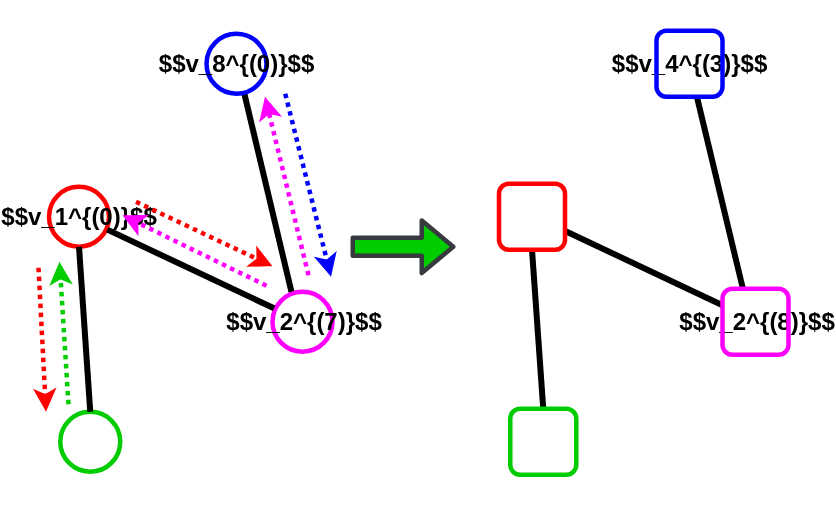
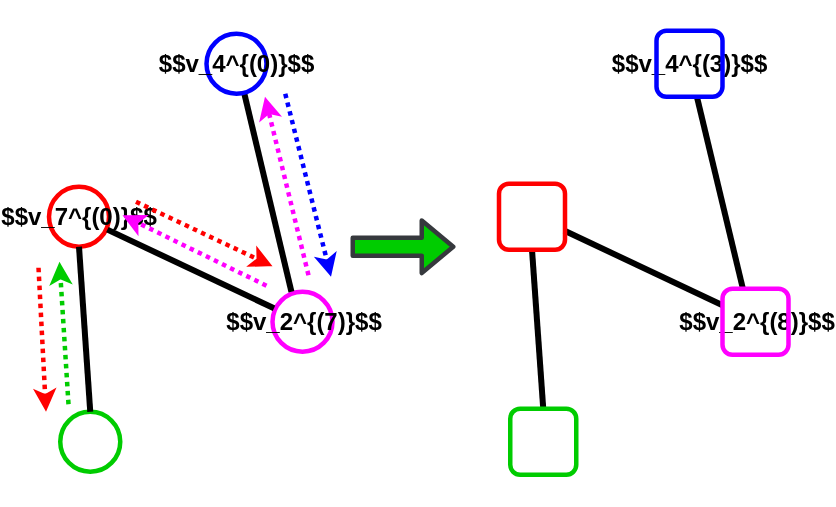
  <mxCell id="0" />
  <mxCell id="1" parent="0" />
  <mxCell id="2" value="$$v_2^{(8)}$$" style="text;html=1;fillColor=none;align=center;verticalAlign=middle;whiteSpace=wrap;rounded=0;fontStyle=1;fontSize=16;strokeWidth=4;" parent="1" vertex="1"><mxGeometry x="486.5" y="204" width="25" height="20" as="geometry" /></mxCell>
  <mxCell id="3" value="" style="ellipse;whiteSpace=wrap;html=1;aspect=fixed;fillColor=none;strokeWidth=3;strokeColor=#FF00FF;" parent="1" vertex="1"><mxGeometry x="176" y="194" width="40" height="40" as="geometry" /></mxCell>
  <mxCell id="4" value="$$v_2^{(7)}$$" style="text;html=1;fillColor=none;align=center;verticalAlign=middle;whiteSpace=wrap;rounded=0;fontStyle=1;fontSize=16;strokeWidth=4;" parent="1" vertex="1"><mxGeometry x="184.5" y="204" width="25" height="20" as="geometry" /></mxCell>
  <mxCell id="5" value="" style="ellipse;whiteSpace=wrap;html=1;aspect=fixed;fillColor=none;strokeWidth=3;strokeColor=#00CC00;" parent="1" vertex="1"><mxGeometry x="34.5" y="274" width="40" height="40" as="geometry" /></mxCell>
  <mxCell id="6" value="" style="ellipse;whiteSpace=wrap;html=1;aspect=fixed;fillColor=none;strokeWidth=3;strokeColor=#FF0000;" parent="1" vertex="1"><mxGeometry x="27" y="124" width="40" height="40" as="geometry" /></mxCell>
  <mxCell id="7" value="" style="endArrow=none;html=1;strokeWidth=4;entryX=0.022;entryY=0.263;entryDx=0;entryDy=0;entryPerimeter=0;exitX=0.973;exitY=0.715;exitDx=0;exitDy=0;exitPerimeter=0;" parent="1" source="6" target="3" edge="1"><mxGeometry width="50" height="50" relative="1" as="geometry"><mxPoint x="67" y="154" as="sourcePoint" /><mxPoint x="177" y="204" as="targetPoint" /><Array as="points"><mxPoint x="177" y="205" /></Array></mxGeometry></mxCell>
- <mxCell id="8" value="$$v_1^{(0)}$$" style="text;html=1;fillColor=none;align=center;verticalAlign=middle;whiteSpace=wrap;rounded=0;fontStyle=1;fontSize=16;strokeWidth=4;" parent="1" vertex="1"><mxGeometry x="34.5" y="134" width="25" height="20" as="geometry" /></mxCell>
+ <mxCell id="8" value="$$v_7^{(0)}$$" style="text;html=1;fillColor=none;align=center;verticalAlign=middle;whiteSpace=wrap;rounded=0;fontStyle=1;fontSize=16;strokeWidth=4;" parent="1" vertex="1"><mxGeometry x="34.5" y="134" width="25" height="20" as="geometry" /></mxCell>
  <mxCell id="9" value="" style="endArrow=none;html=1;fontSize=16;strokeWidth=4;entryX=0.5;entryY=1;entryDx=0;entryDy=0;exitX=0.5;exitY=0;exitDx=0;exitDy=0;" parent="1" source="5" target="6" edge="1"><mxGeometry width="50" height="50" relative="1" as="geometry"><mxPoint x="54.3" y="244" as="sourcePoint" /><mxPoint x="54.3" y="174" as="targetPoint" /></mxGeometry></mxCell>
  <mxCell id="10" value="" style="endArrow=none;html=1;strokeWidth=4;entryX=0.022;entryY=0.263;entryDx=0;entryDy=0;entryPerimeter=0;" parent="1" edge="1"><mxGeometry width="50" height="50" relative="1" as="geometry"><mxPoint x="157" y="61" as="sourcePoint" /><mxPoint x="188.5" y="193.52" as="targetPoint" /><Array as="points"><mxPoint x="188.62" y="194" /></Array></mxGeometry></mxCell>
  <mxCell id="11" value="" style="ellipse;whiteSpace=wrap;html=1;aspect=fixed;fillColor=none;strokeWidth=3;strokeColor=#0000FF;" parent="1" vertex="1"><mxGeometry x="132" y="22" width="40" height="40" as="geometry" /></mxCell>
- <mxCell id="12" value="$$v_8^{(0)}$$" style="text;html=1;fillColor=none;align=center;verticalAlign=middle;whiteSpace=wrap;rounded=0;fontStyle=1;fontSize=16;strokeWidth=4;" parent="1" vertex="1"><mxGeometry x="139.5" y="32" width="25" height="20" as="geometry" /></mxCell>
+ <mxCell id="12" value="$$v_4^{(0)}$$" style="text;html=1;fillColor=none;align=center;verticalAlign=middle;whiteSpace=wrap;rounded=0;fontStyle=1;fontSize=16;strokeWidth=4;" parent="1" vertex="1"><mxGeometry x="139.5" y="32" width="25" height="20" as="geometry" /></mxCell>
  <mxCell id="13" value="" style="endArrow=classic;html=1;strokeWidth=3;dashed=1;dashPattern=1 1;strokeColor=#00CC00;" parent="1" edge="1"><mxGeometry width="50" height="50" relative="1" as="geometry"><mxPoint x="40" y="269" as="sourcePoint" /><mxPoint x="34" y="174" as="targetPoint" /></mxGeometry></mxCell>
  <mxCell id="14" value="" style="endArrow=classic;html=1;strokeWidth=3;dashed=1;dashPattern=1 1;strokeColor=#FF00FF;" parent="1" edge="1"><mxGeometry width="50" height="50" relative="1" as="geometry"><mxPoint x="172" y="190" as="sourcePoint" /><mxPoint x="76" y="143" as="targetPoint" /></mxGeometry></mxCell>
  <mxCell id="15" value="" style="endArrow=none;html=1;strokeWidth=4;entryX=0;entryY=0.25;entryDx=0;entryDy=0;exitX=0.986;exitY=0.708;exitDx=0;exitDy=0;exitPerimeter=0;" parent="1" target="22" edge="1" source="20"><mxGeometry width="50" height="50" relative="1" as="geometry"><mxPoint x="367.92" y="152.6" as="sourcePoint" /><mxPoint x="478.88" y="204.52" as="targetPoint" /><Array as="points" /></mxGeometry></mxCell>
  <mxCell id="16" value="" style="endArrow=none;html=1;fontSize=16;strokeWidth=4;entryX=0.5;entryY=1;entryDx=0;entryDy=0;exitX=0.5;exitY=0;exitDx=0;exitDy=0;" parent="1" source="21" edge="1" target="20"><mxGeometry width="50" height="50" relative="1" as="geometry"><mxPoint x="356.5" y="274" as="sourcePoint" /><mxPoint x="349" y="164" as="targetPoint" /></mxGeometry></mxCell>
  <mxCell id="17" value="" style="endArrow=none;html=1;strokeWidth=4;entryX=0.308;entryY=-0.005;entryDx=0;entryDy=0;entryPerimeter=0;exitX=0.612;exitY=1.001;exitDx=0;exitDy=0;exitPerimeter=0;" parent="1" edge="1" target="22" source="23"><mxGeometry width="50" height="50" relative="1" as="geometry"><mxPoint x="459" y="61" as="sourcePoint" /><mxPoint x="490.5" y="193.52" as="targetPoint" /><Array as="points" /></mxGeometry></mxCell>
  <mxCell id="18" value="$$v_4^{(3)}$$" style="text;html=1;fillColor=none;align=center;verticalAlign=middle;whiteSpace=wrap;rounded=0;fontStyle=1;fontSize=16;strokeWidth=4;" parent="1" vertex="1"><mxGeometry x="441.5" y="32" width="25" height="20" as="geometry" /></mxCell>
  <mxCell id="19" value="" style="shape=flexArrow;endArrow=classic;html=1;strokeWidth=3;strokeColor=#36393d;fillColor=#00CC00;" parent="1" edge="1"><mxGeometry width="50" height="50" relative="1" as="geometry"><mxPoint x="228" y="164" as="sourcePoint" /><mxPoint x="298" y="164" as="targetPoint" /></mxGeometry></mxCell>
  <mxCell id="20" value="" style="whiteSpace=wrap;html=1;aspect=fixed;strokeWidth=3;rounded=1;glass=0;fillColor=none;strokeColor=#FF0000;" parent="1" vertex="1"><mxGeometry x="327" y="122" width="44" height="44" as="geometry" /></mxCell>
  <mxCell id="21" value="" style="whiteSpace=wrap;html=1;aspect=fixed;strokeWidth=3;rounded=1;glass=0;fillColor=none;strokeColor=#00CC00;" vertex="1" parent="1"><mxGeometry x="334.5" y="272" width="44" height="44" as="geometry" /></mxCell>
  <mxCell id="22" value="" style="whiteSpace=wrap;html=1;aspect=fixed;strokeWidth=3;rounded=1;glass=0;fillColor=none;strokeColor=#FF00FF;" vertex="1" parent="1"><mxGeometry x="476" y="192" width="44" height="44" as="geometry" /></mxCell>
  <mxCell id="23" value="" style="whiteSpace=wrap;html=1;aspect=fixed;strokeWidth=3;rounded=1;glass=0;fillColor=none;strokeColor=#0000FF;" vertex="1" parent="1"><mxGeometry x="432" y="20" width="44" height="44" as="geometry" /></mxCell>
  <mxCell id="24" value="" style="endArrow=classic;html=1;strokeWidth=3;dashed=1;dashPattern=1 1;strokeColor=#FF0000;" edge="1" parent="1"><mxGeometry width="50" height="50" relative="1" as="geometry"><mxPoint x="20" y="178" as="sourcePoint" /><mxPoint x="25" y="274" as="targetPoint" /></mxGeometry></mxCell>
  <mxCell id="25" value="" style="endArrow=classic;html=1;strokeWidth=3;dashed=1;dashPattern=1 1;strokeColor=#FF0000;" edge="1" parent="1"><mxGeometry width="50" height="50" relative="1" as="geometry"><mxPoint x="85" y="134" as="sourcePoint" /><mxPoint x="176" y="177" as="targetPoint" /></mxGeometry></mxCell>
  <mxCell id="26" value="" style="endArrow=classic;html=1;strokeWidth=3;dashed=1;dashPattern=1 1;strokeColor=#FF00FF;" edge="1" parent="1"><mxGeometry width="50" height="50" relative="1" as="geometry"><mxPoint x="200" y="183" as="sourcePoint" /><mxPoint x="171" y="64" as="targetPoint" /></mxGeometry></mxCell>
  <mxCell id="27" value="" style="endArrow=classic;html=1;strokeWidth=3;dashed=1;dashPattern=1 1;strokeColor=#0000FF;" edge="1" parent="1"><mxGeometry width="50" height="50" relative="1" as="geometry"><mxPoint x="184.5" y="62" as="sourcePoint" /><mxPoint x="215" y="184" as="targetPoint" /></mxGeometry></mxCell>
